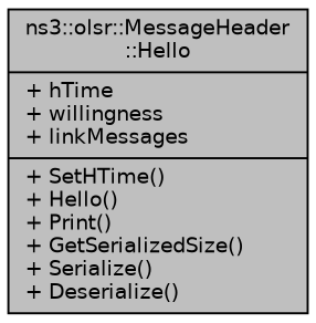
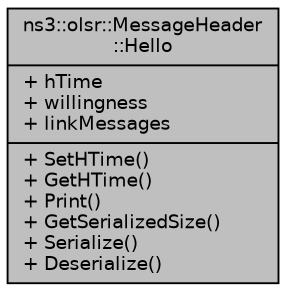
  digraph {
-   n1 [color=black fillcolor=grey75 fontcolor=black fontname=Helvetica fontsize=10 height=0.2 label="{ns3::olsr::MessageHeader\l::Hello\n|+ hTime\l+ willingness\l+ linkMessages\l|+ SetHTime()\l+ Hello()\l+ Print()\l+ GetSerializedSize()\l+ Serialize()\l+ Deserialize()\l}" shape=record style=filled width=0.4]
+   n1 [color=black fillcolor=grey75 fontcolor=black fontname=Helvetica fontsize=10 height=0.2 label="{ns3::olsr::MessageHeader\l::Hello\n|+ hTime\l+ willingness\l+ linkMessages\l|+ SetHTime()\l+ GetHTime()\l+ Print()\l+ GetSerializedSize()\l+ Serialize()\l+ Deserialize()\l}" shape=record style=filled width=0.4]
  }
